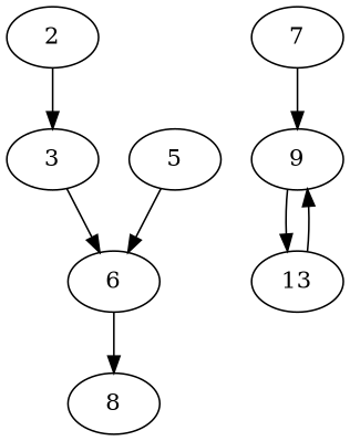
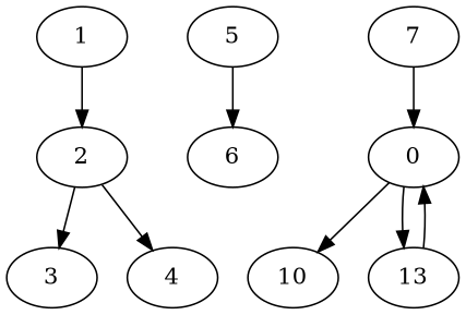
  digraph {
+   1
    2
    3
+   4
    6
    5
-   8
    7
-   9
+   9 [label=0]
+   10
    n11 [label=13]
+   1 -> 2
    2 -> 3
-   3 -> 6
-   6 -> 8
+   2 -> 4
    5 -> 6
    7 -> 9
+   9 -> 10
    9 -> n11
    n11 -> 9
  }
